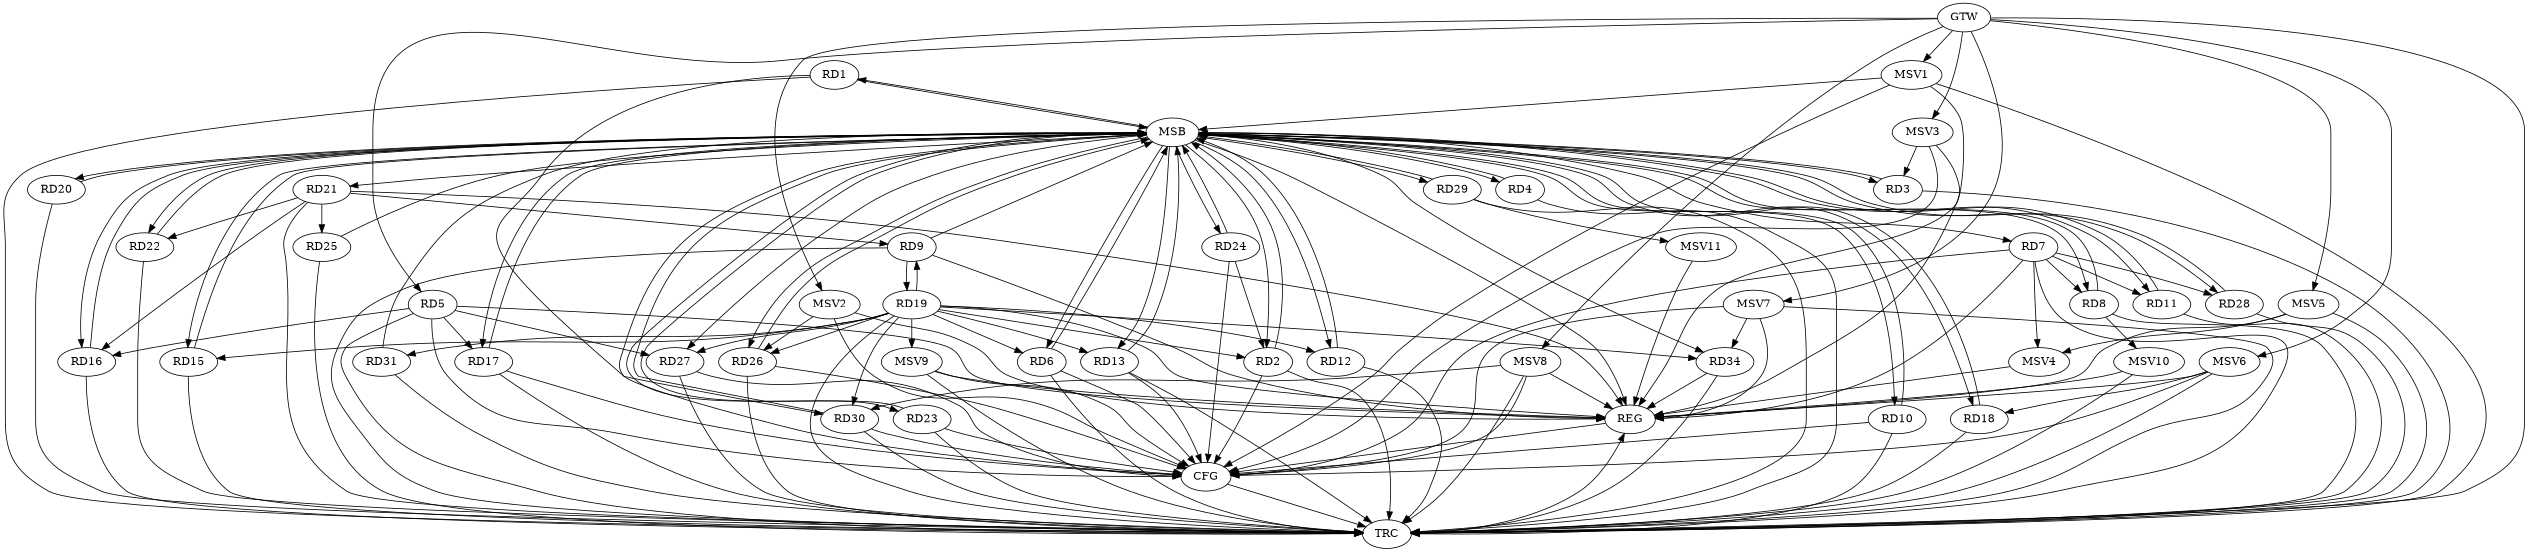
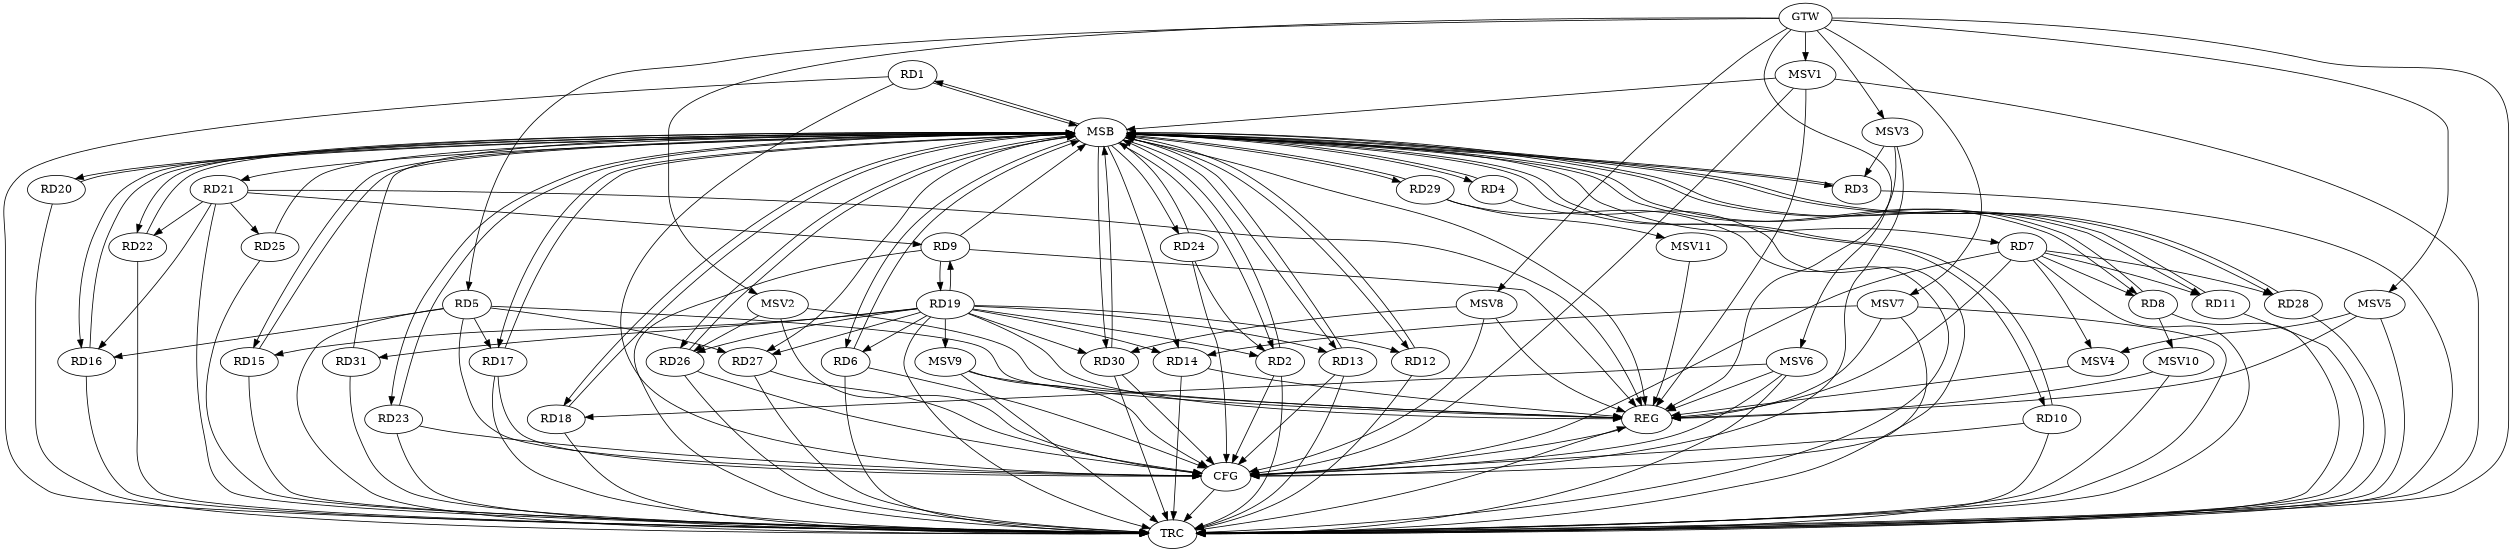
  strict digraph {
    n1 [label=RD1]
    n2 [label=MSB]
    n3 [label=CFG]
    n4 [label=TRC]
    n5 [label=RD2]
    n6 [label=RD3]
    n7 [label=RD4]
    n8 [label=RD16]
    n9 [label=RD17]
    n10 [label=RD27]
    n11 [label=REG]
    n12 [label=RD6]
    n13 [label=RD7]
    n14 [label=RD8]
    n15 [label=RD11]
    n16 [label=RD28]
    n17 [label=RD10]
    n18 [label=RD12]
    n19 [label=RD13]
-   n20 [label=RD34]
+   n20 [label=RD14]
    n21 [label=RD15]
    n22 [label=RD18]
    n23 [label=RD26]
    n24 [label=RD30]
    n25 [label=RD20]
    n26 [label=RD21]
    n27 [label=RD22]
    n28 [label=RD23]
    n29 [label=RD24]
    n30 [label=RD29]
    n31 [label=RD5]
    n32 [label=MSV4]
    n33 [label=MSV10]
    n34 [label=RD9]
    n35 [label=RD19]
    n36 [label=RD31]
    n37 [label=MSV9]
    n38 [label=RD25]
    n39 [label=MSV11]
    n40 [label=GTW]
    n41 [label=MSV1]
    n42 [label=MSV2]
    n43 [label=MSV3]
    n44 [label=MSV5]
    n45 [label=MSV6]
    n46 [label=MSV7]
    n47 [label=MSV8]
    n1 -> n2
    n1 -> n3
    n1 -> n4
    n2 -> n1
    n2 -> n5
    n2 -> n6
    n2 -> n7
    n2 -> n8
    n2 -> n9
    n2 -> n10
    n2 -> n11
    n2 -> n12
    n2 -> n13
    n2 -> n14
    n2 -> n15
    n2 -> n16
    n2 -> n17
    n2 -> n18
    n2 -> n19
    n2 -> n20
    n2 -> n21
    n2 -> n22
    n2 -> n23
    n2 -> n24
    n2 -> n25
    n2 -> n26
    n2 -> n27
    n2 -> n28
    n2 -> n29
    n2 -> n30
    n3 -> n4
    n4 -> n11
    n5 -> n2
    n5 -> n3
    n5 -> n4
    n6 -> n2
    n6 -> n4
    n7 -> n2
    n7 -> n4
    n8 -> n2
    n8 -> n4
    n9 -> n2
    n9 -> n3
    n9 -> n4
    n10 -> n3
    n10 -> n4
    n11 -> n3
    n12 -> n2
    n12 -> n3
    n12 -> n4
    n13 -> n3
    n13 -> n4
    n13 -> n11
    n13 -> n14
    n13 -> n15
    n13 -> n16
    n13 -> n32
    n14 -> n2
    n14 -> n4
    n14 -> n33
    n15 -> n2
    n15 -> n4
    n16 -> n2
    n16 -> n4
    n17 -> n2
    n17 -> n3
    n17 -> n4
    n18 -> n2
    n18 -> n4
    n19 -> n2
    n19 -> n3
    n19 -> n4
    n20 -> n4
    n20 -> n11
    n21 -> n2
    n21 -> n4
    n22 -> n2
    n22 -> n4
    n23 -> n2
    n23 -> n3
    n23 -> n4
    n24 -> n2
    n24 -> n3
    n24 -> n4
    n25 -> n2
    n25 -> n4
    n26 -> n4
    n26 -> n8
    n26 -> n11
    n26 -> n27
    n26 -> n34
    n26 -> n38
    n27 -> n2
    n27 -> n4
    n28 -> n2
    n28 -> n3
    n28 -> n4
    n29 -> n2
    n29 -> n3
    n29 -> n5
    n30 -> n2
    n30 -> n4
    n30 -> n39
    n31 -> n3
    n31 -> n4
    n31 -> n8
    n31 -> n9
    n31 -> n10
    n31 -> n11
    n32 -> n11
    n33 -> n4
    n33 -> n11
    n34 -> n2
    n34 -> n4
    n34 -> n11
    n34 -> n35
    n35 -> n4
    n35 -> n5
    n35 -> n10
    n35 -> n11
    n35 -> n12
    n35 -> n18
    n35 -> n19
    n35 -> n20
    n35 -> n21
    n35 -> n23
    n35 -> n24
    n35 -> n34
    n35 -> n36
    n35 -> n37
    n36 -> n2
    n36 -> n4
    n37 -> n3
    n37 -> n4
    n37 -> n11
    n38 -> n2
    n38 -> n4
    n39 -> n11
    n40 -> n4
    n40 -> n31
    n40 -> n41
    n40 -> n42
    n40 -> n43
    n40 -> n44
    n40 -> n45
    n40 -> n46
    n40 -> n47
    n41 -> n2
    n41 -> n3
    n41 -> n4
    n41 -> n11
    n42 -> n3
    n42 -> n11
    n42 -> n23
    n43 -> n3
    n43 -> n6
    n43 -> n11
    n44 -> n4
    n44 -> n11
    n44 -> n32
    n45 -> n3
    n45 -> n4
    n45 -> n11
    n45 -> n22
    n46 -> n3
    n46 -> n4
    n46 -> n11
    n46 -> n20
    n47 -> n3
-   n47 -> n4
    n47 -> n11
    n47 -> n24
  }
